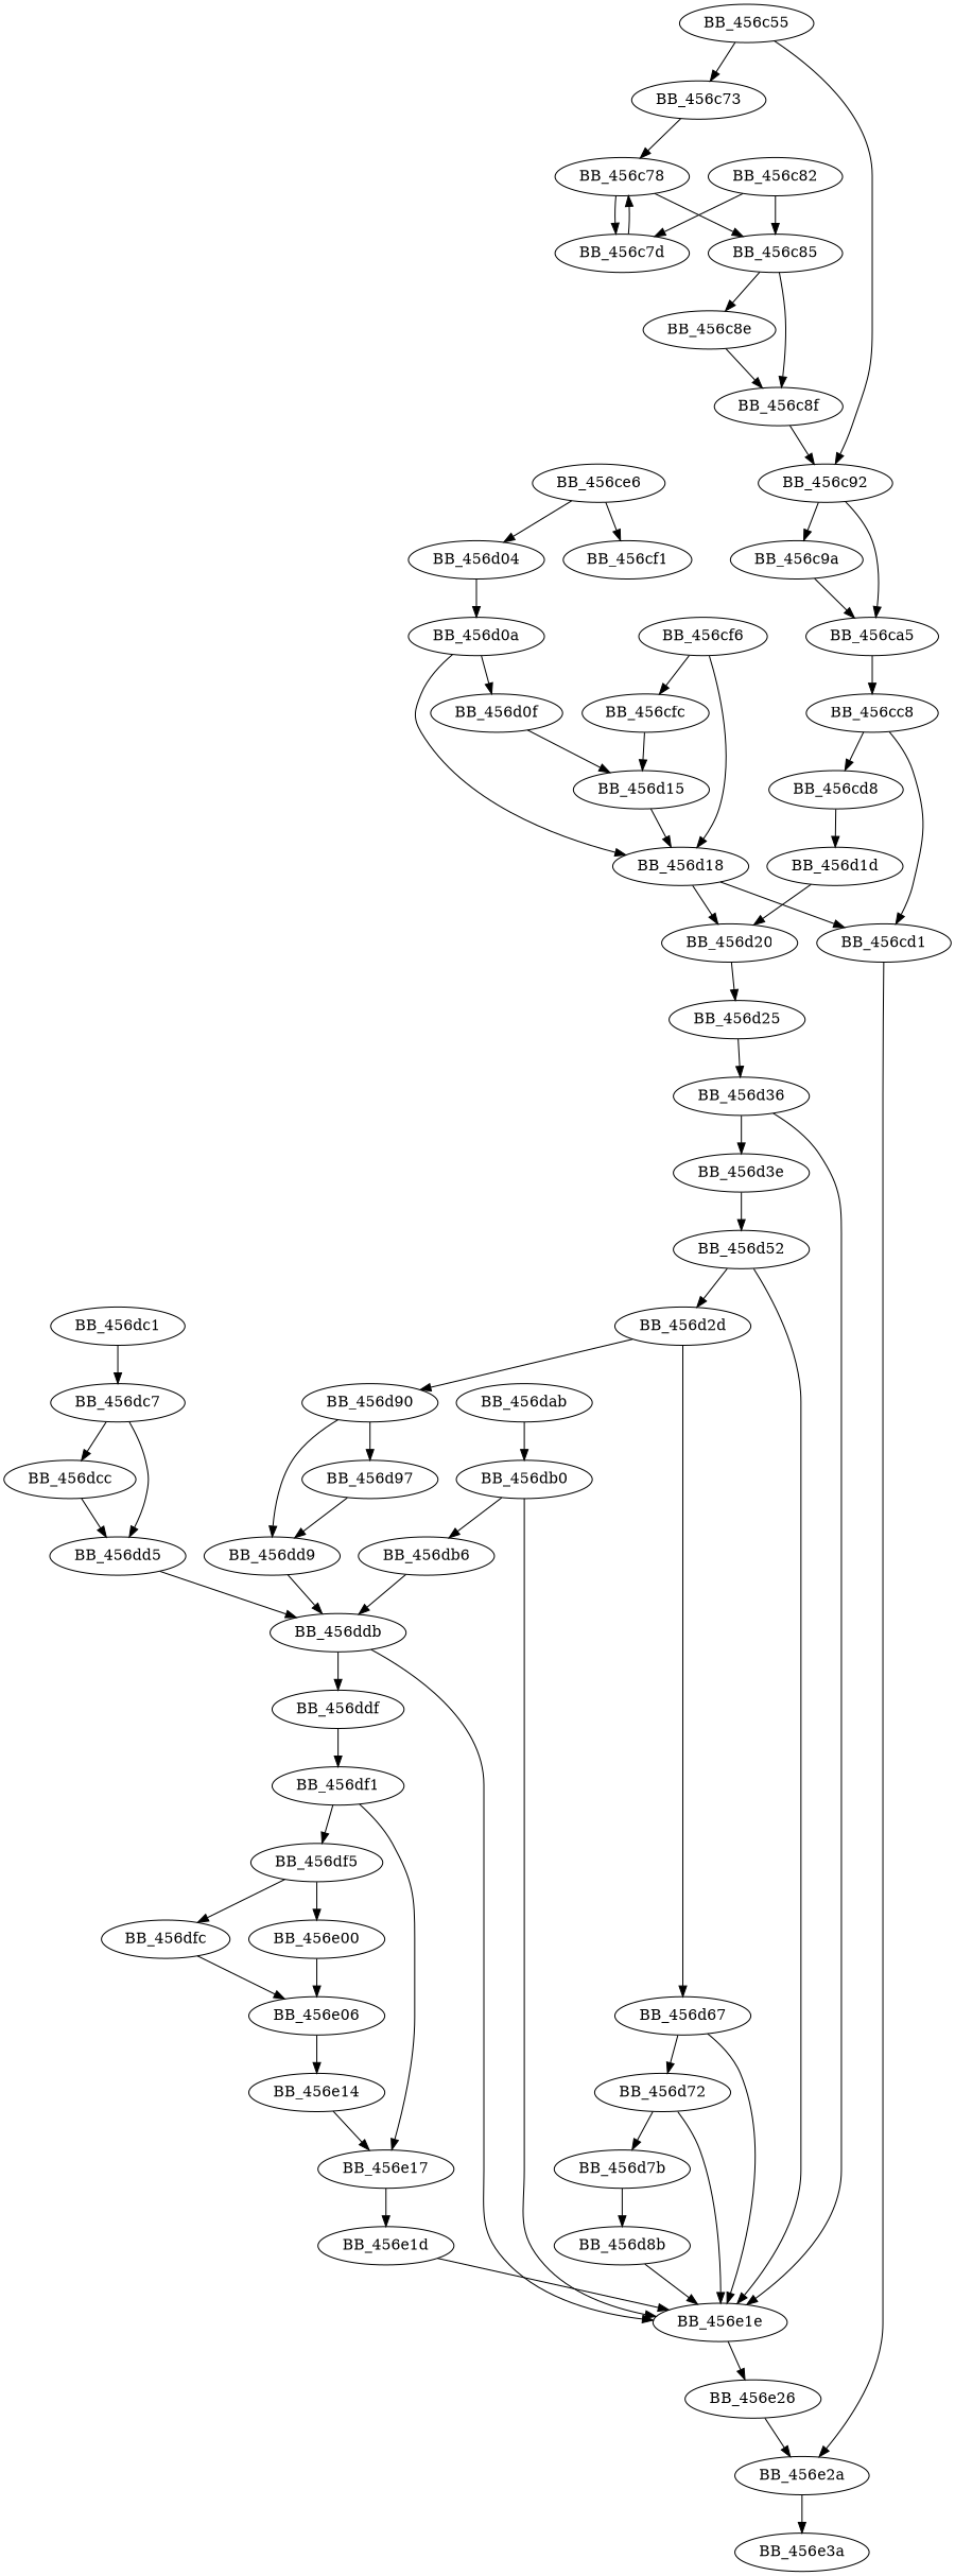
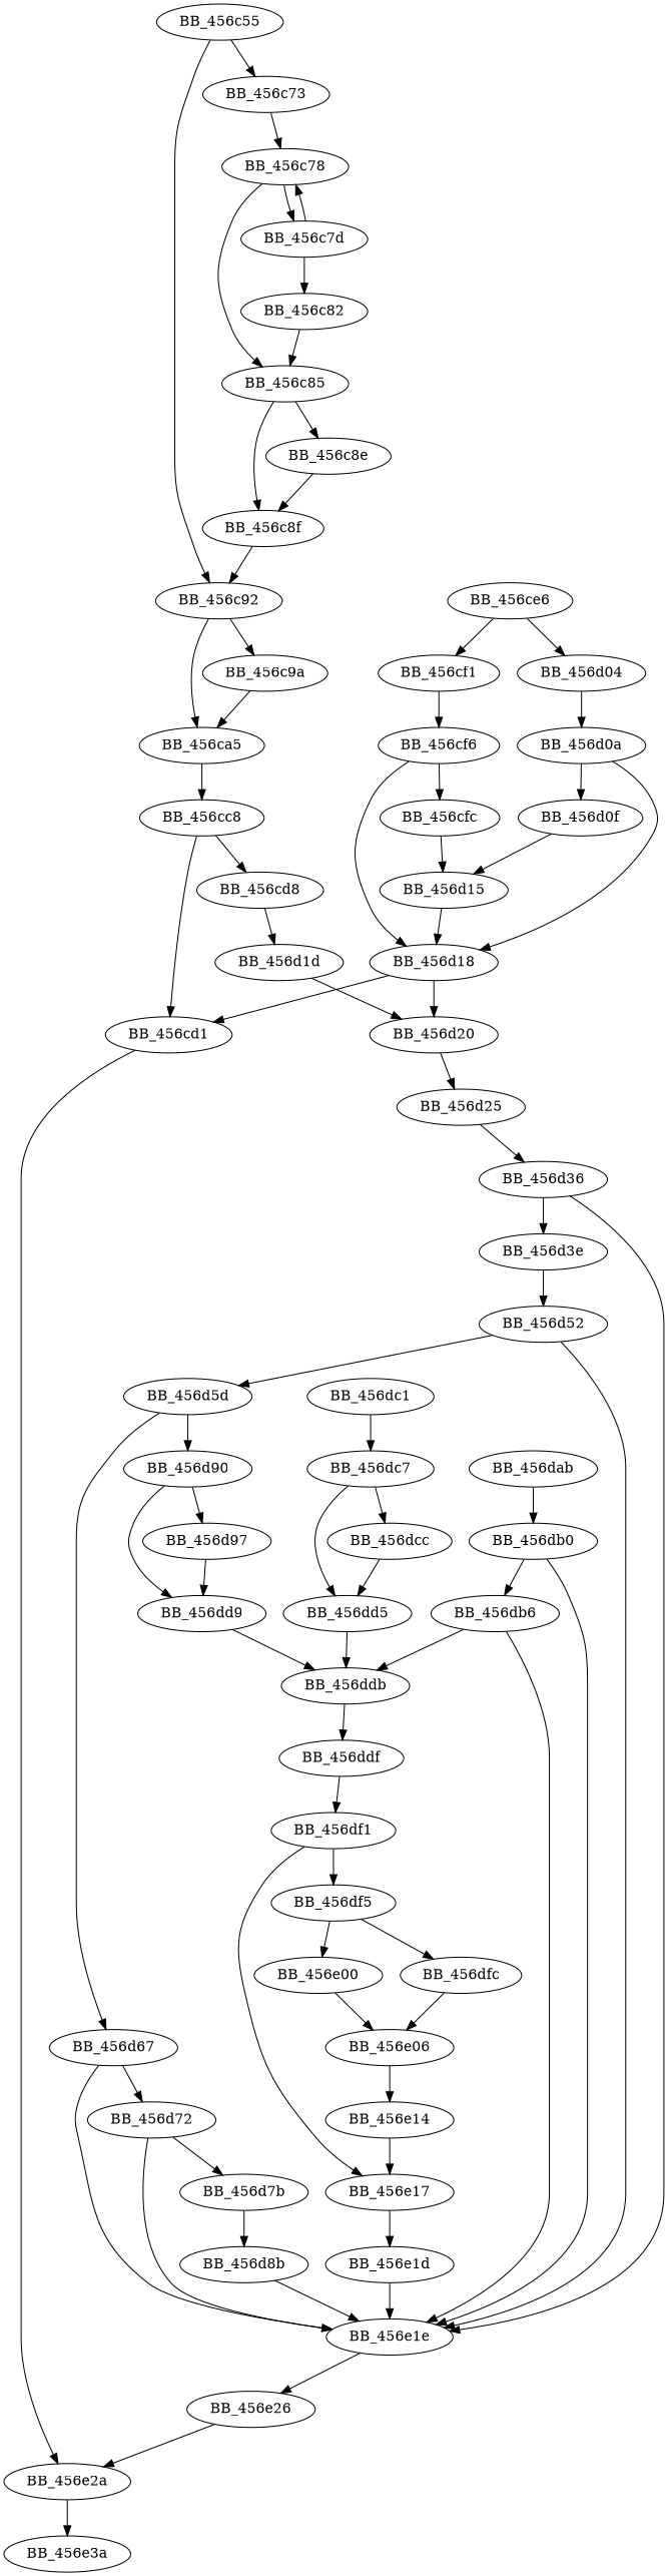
  digraph {
    BB_456c55
    BB_456c73
    BB_456c92
    BB_456c78
    BB_456c9a
    BB_456ca5
    BB_456c7d
    BB_456c85
    BB_456cc8
    BB_456c82
    BB_456c8e
    BB_456c8f
    BB_456cd1
    BB_456cd8
    BB_456e2a
    BB_456d1d
    BB_456e3a
    BB_456d20
    BB_456ce6
    BB_456cf1
    BB_456d04
    BB_456d25
    BB_456cf6
    BB_456d0a
    BB_456cfc
    BB_456d18
    BB_456d0f
    BB_456d15
    BB_456d36
    BB_456d3e
    BB_456e1e
    BB_456d52
    BB_456e26
-   BB_456d5d [label=BB_456d2d]
+   BB_456d5d
    BB_456d67
    BB_456d90
    BB_456d72
    BB_456d97
    BB_456dd9
    BB_456d7b
    BB_456ddb
    BB_456d8b
    BB_456ddf
    BB_456dab
    BB_456db0
    BB_456dc1
    BB_456dc7
    BB_456db6
    BB_456dcc
    BB_456dd5
    BB_456df1
    BB_456df5
    BB_456e17
    BB_456dfc
    BB_456e00
    BB_456e1d
    BB_456e06
    BB_456e14
    BB_456c55 -> BB_456c73
    BB_456c55 -> BB_456c92
    BB_456c73 -> BB_456c78
    BB_456c92 -> BB_456c9a
    BB_456c92 -> BB_456ca5
    BB_456c78 -> BB_456c7d
    BB_456c78 -> BB_456c85
    BB_456c9a -> BB_456ca5
    BB_456ca5 -> BB_456cc8
    BB_456c7d -> BB_456c78
-   BB_456c82 -> BB_456c7d
+   BB_456c7d -> BB_456c82
    BB_456c85 -> BB_456c8e
    BB_456c85 -> BB_456c8f
    BB_456cc8 -> BB_456cd1
    BB_456cc8 -> BB_456cd8
    BB_456c82 -> BB_456c85
    BB_456c8e -> BB_456c8f
    BB_456c8f -> BB_456c92
    BB_456cd1 -> BB_456e2a
    BB_456cd8 -> BB_456d1d
    BB_456e2a -> BB_456e3a
    BB_456d1d -> BB_456d20
    BB_456d20 -> BB_456d25
    BB_456ce6 -> BB_456cf1
    BB_456ce6 -> BB_456d04
+   BB_456cf1 -> BB_456cf6
    BB_456d04 -> BB_456d0a
    BB_456d25 -> BB_456d36
    BB_456cf6 -> BB_456cfc
    BB_456cf6 -> BB_456d18
    BB_456d0a -> BB_456d18
    BB_456d0a -> BB_456d0f
    BB_456cfc -> BB_456d15
    BB_456d18 -> BB_456cd1
    BB_456d18 -> BB_456d20
    BB_456d0f -> BB_456d15
    BB_456d15 -> BB_456d18
    BB_456d36 -> BB_456d3e
    BB_456d36 -> BB_456e1e
    BB_456d3e -> BB_456d52
    BB_456e1e -> BB_456e26
    BB_456d52 -> BB_456e1e
    BB_456d52 -> BB_456d5d
    BB_456e26 -> BB_456e2a
    BB_456d5d -> BB_456d67
    BB_456d5d -> BB_456d90
    BB_456d67 -> BB_456e1e
    BB_456d67 -> BB_456d72
    BB_456d90 -> BB_456d97
    BB_456d90 -> BB_456dd9
    BB_456d72 -> BB_456e1e
    BB_456d72 -> BB_456d7b
    BB_456d97 -> BB_456dd9
    BB_456dd9 -> BB_456ddb
    BB_456d7b -> BB_456d8b
-   BB_456ddb -> BB_456e1e
+   BB_456db6 -> BB_456e1e
    BB_456ddb -> BB_456ddf
    BB_456d8b -> BB_456e1e
    BB_456ddf -> BB_456df1
    BB_456dab -> BB_456db0
    BB_456db0 -> BB_456e1e
    BB_456db0 -> BB_456db6
    BB_456dc1 -> BB_456dc7
    BB_456dc7 -> BB_456dcc
    BB_456dc7 -> BB_456dd5
    BB_456db6 -> BB_456ddb
    BB_456dcc -> BB_456dd5
    BB_456dd5 -> BB_456ddb
    BB_456df1 -> BB_456df5
    BB_456df1 -> BB_456e17
    BB_456df5 -> BB_456dfc
    BB_456df5 -> BB_456e00
    BB_456e17 -> BB_456e1d
    BB_456dfc -> BB_456e06
    BB_456e00 -> BB_456e06
    BB_456e1d -> BB_456e1e
    BB_456e06 -> BB_456e14
    BB_456e14 -> BB_456e17
  }
